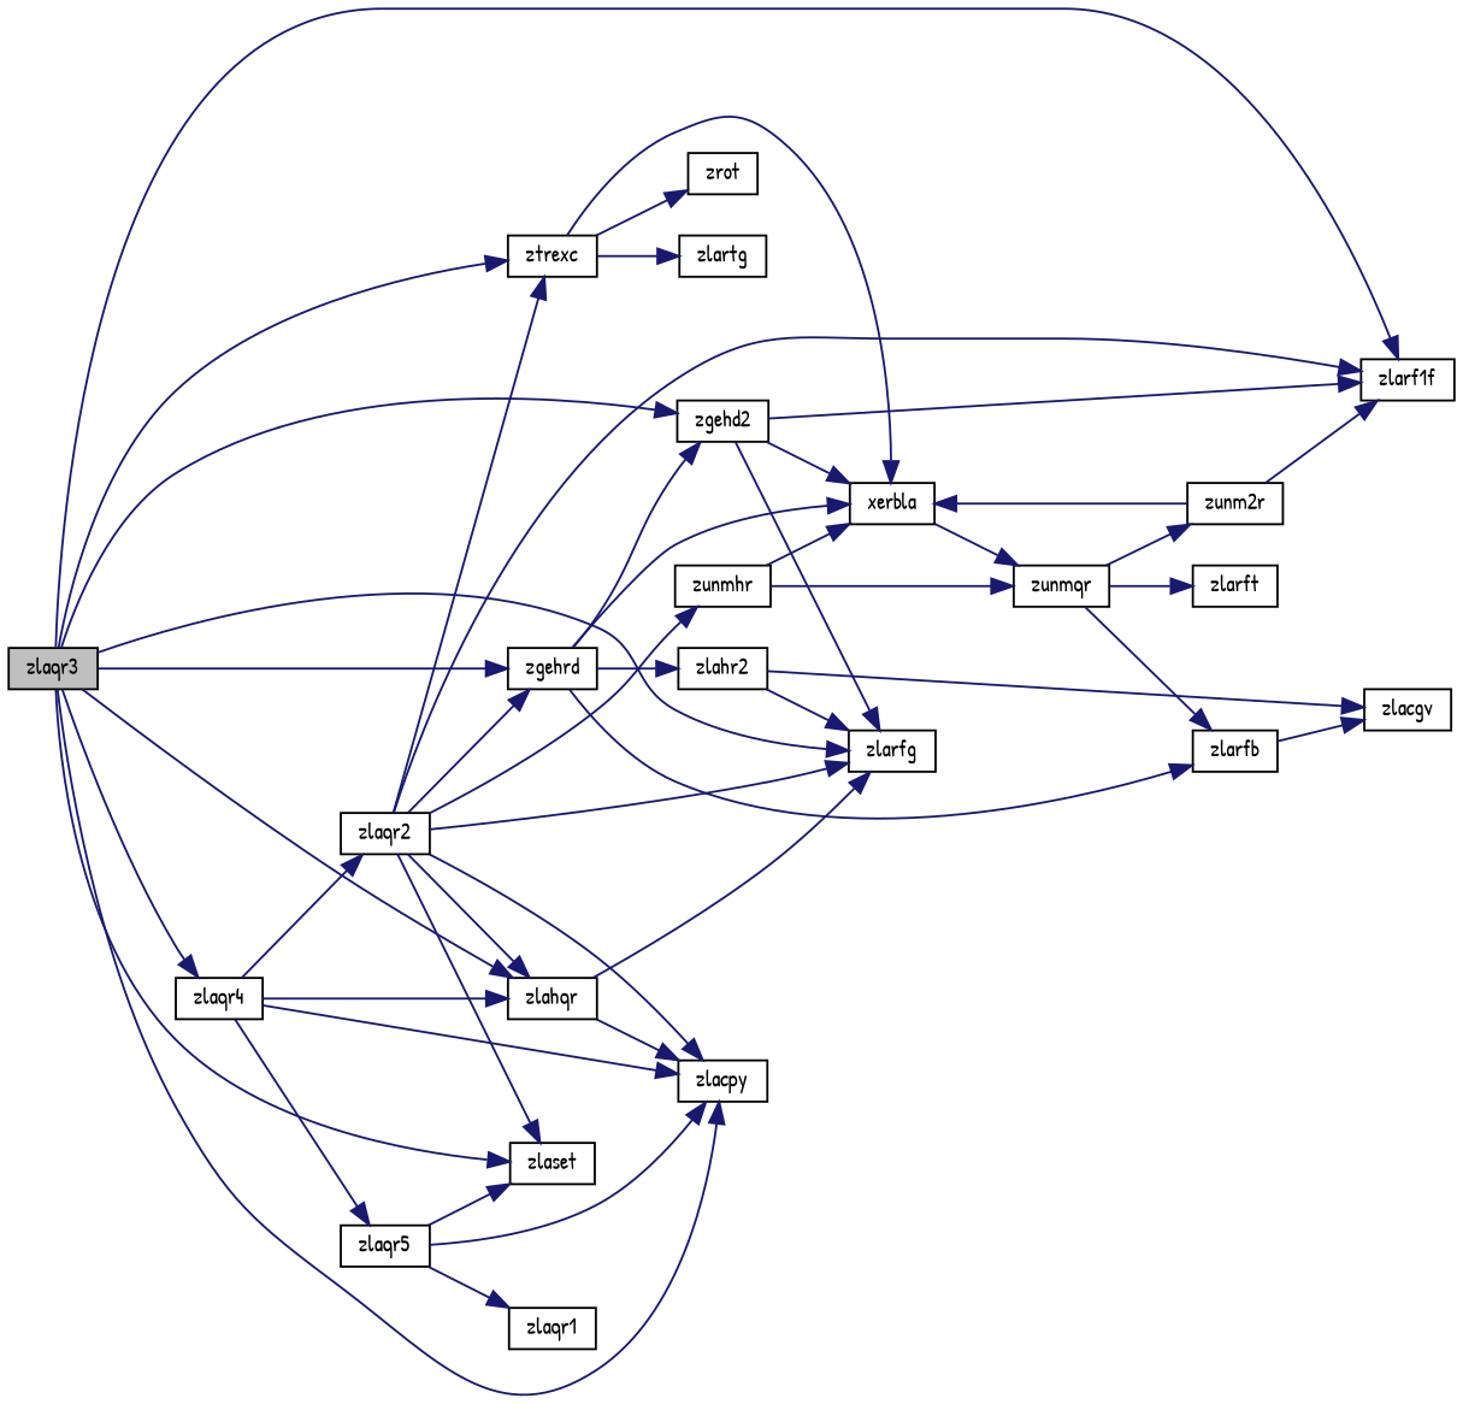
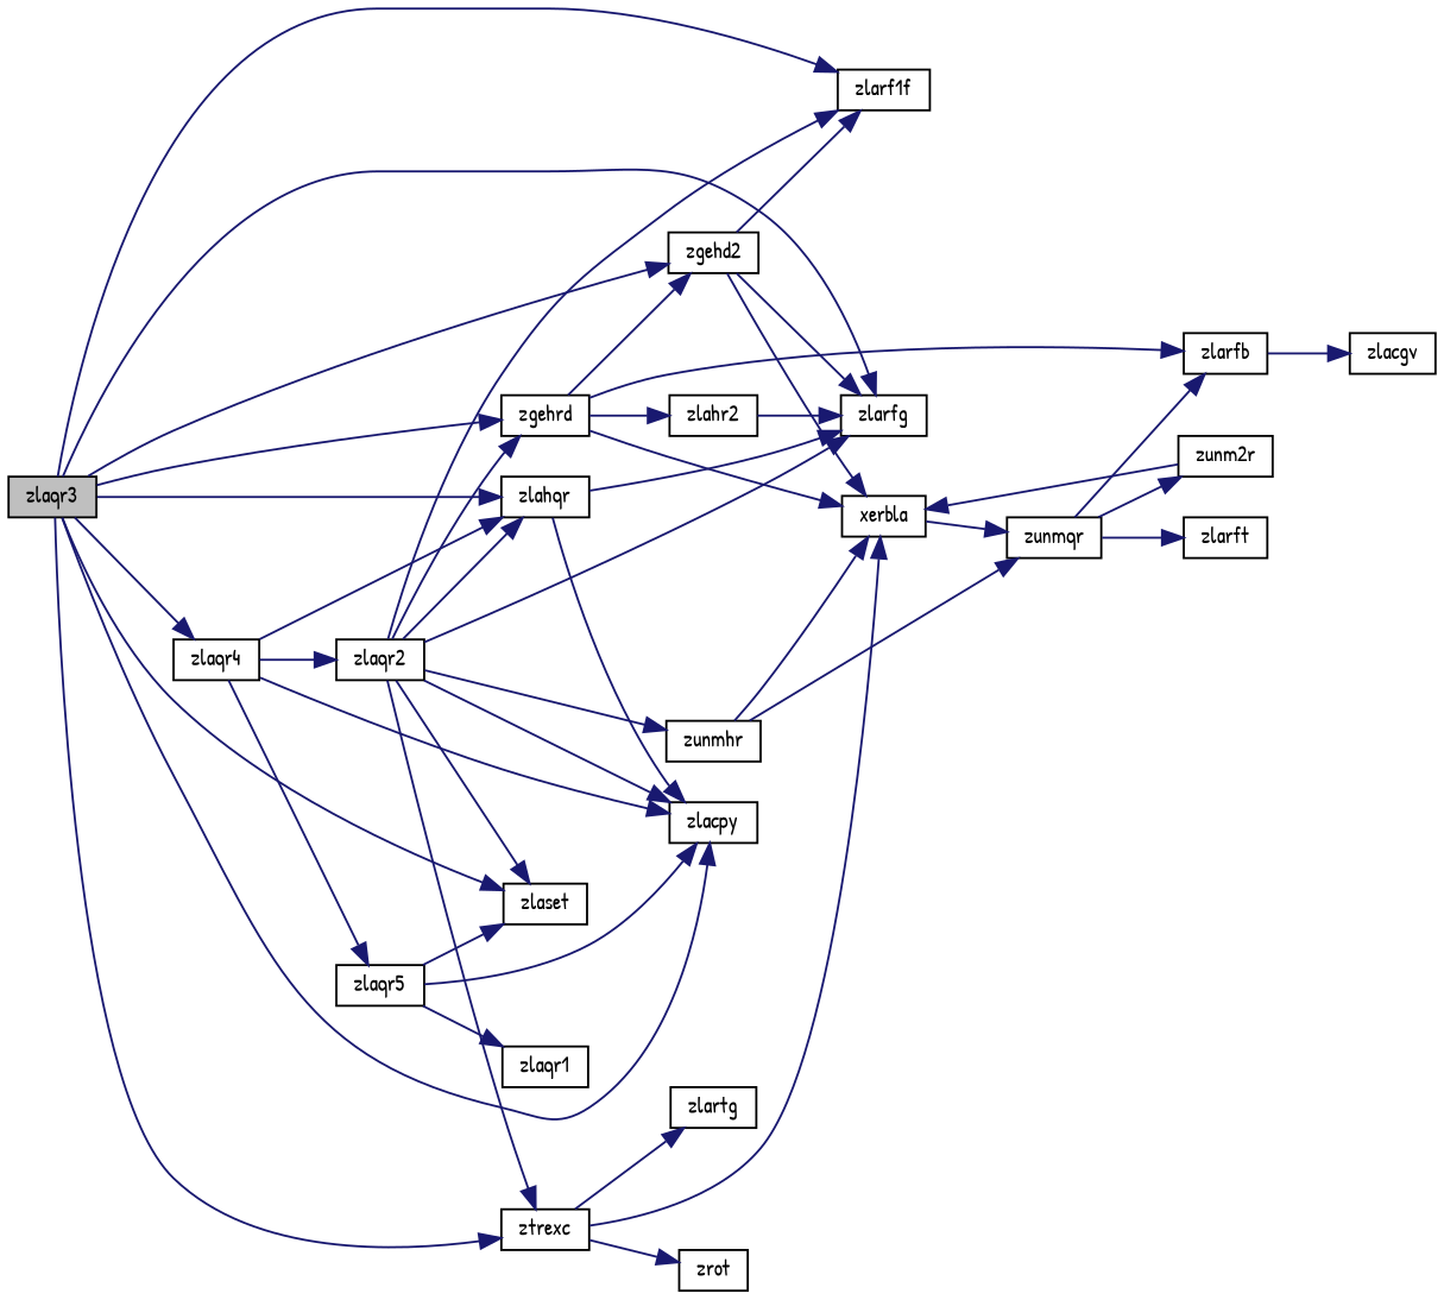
  digraph {
    fontname="Patrick Hand"
    rankdir=LR
    node [color=black fillcolor=white fontname="Patrick Hand" fontsize=10 shape=record style=filled]
    edge [color=midnightblue fontname="Patrick Hand" fontsize=10 labelfontname=Helvetica labelfontsize=10 style=solid]
    n1 [fillcolor=grey75 fontcolor=black height=0.2 label=zlaqr3 width=0.4]
    n2 [height=0.2 label=zgehrd width=0.4]
    n3 [height=0.2 label=zlarf1f width=0.4]
    n4 [height=0.2 label=zlarfg width=0.4]
    n5 [height=0.2 label=zlacpy width=0.4]
    n6 [height=0.2 label=zlahqr width=0.4]
    n7 [height=0.2 label=zlaqr4 width=0.4]
    n8 [height=0.2 label=zlaset width=0.4]
    n9 [height=0.2 label=ztrexc width=0.4]
    n10 [height=0.2 label=zgehd2 width=0.4]
    n11 [height=0.2 label=xerbla width=0.4]
    n12 [height=0.2 label=zlahr2 width=0.4]
    n13 [height=0.2 label=zlarfb width=0.4]
    n14 [height=0.2 label=zlaqr2 width=0.4]
    n15 [height=0.2 label=zlaqr5 width=0.4]
    n16 [height=0.2 label=zlartg width=0.4]
    n17 [height=0.2 label=zrot width=0.4]
    n18 [height=0.2 label=zunmhr width=0.4]
    n19 [height=0.2 label=zunmqr width=0.4]
    n20 [height=0.2 label=zlacgv width=0.4]
    n21 [height=0.2 label=zlaqr1 width=0.4]
    n22 [height=0.2 label=zlarft width=0.4]
    n23 [height=0.2 label=zunm2r width=0.4]
    n1 -> n2
    n1 -> n3
    n1 -> n4
    n1 -> n5
    n1 -> n6
    n1 -> n7
    n1 -> n8
    n1 -> n9
    n1 -> n10
    n2 -> n10
    n2 -> n11
    n2 -> n12
    n2 -> n13
    n6 -> n4
    n6 -> n5
    n7 -> n5
    n7 -> n6
    n7 -> n14
    n7 -> n15
    n9 -> n11
    n9 -> n16
    n9 -> n17
    n10 -> n3
    n10 -> n4
    n10 -> n11
    n11 -> n19
    n12 -> n4
-   n12 -> n20
    n13 -> n20
    n14 -> n2
    n14 -> n3
    n14 -> n4
    n14 -> n5
    n14 -> n6
    n14 -> n8
    n14 -> n9
    n14 -> n18
    n15 -> n5
    n15 -> n8
    n15 -> n21
    n18 -> n11
    n18 -> n19
    n19 -> n13
    n19 -> n22
    n19 -> n23
-   n23 -> n3
    n23 -> n11
  }
